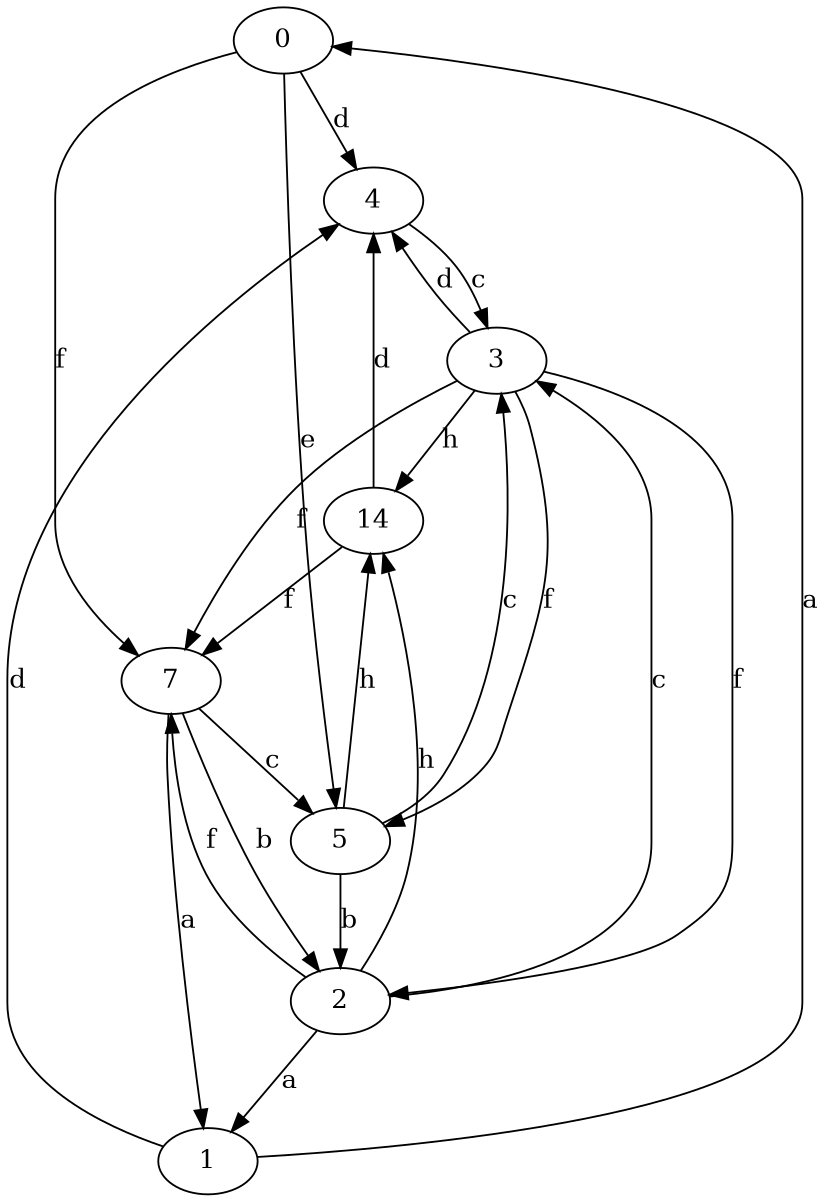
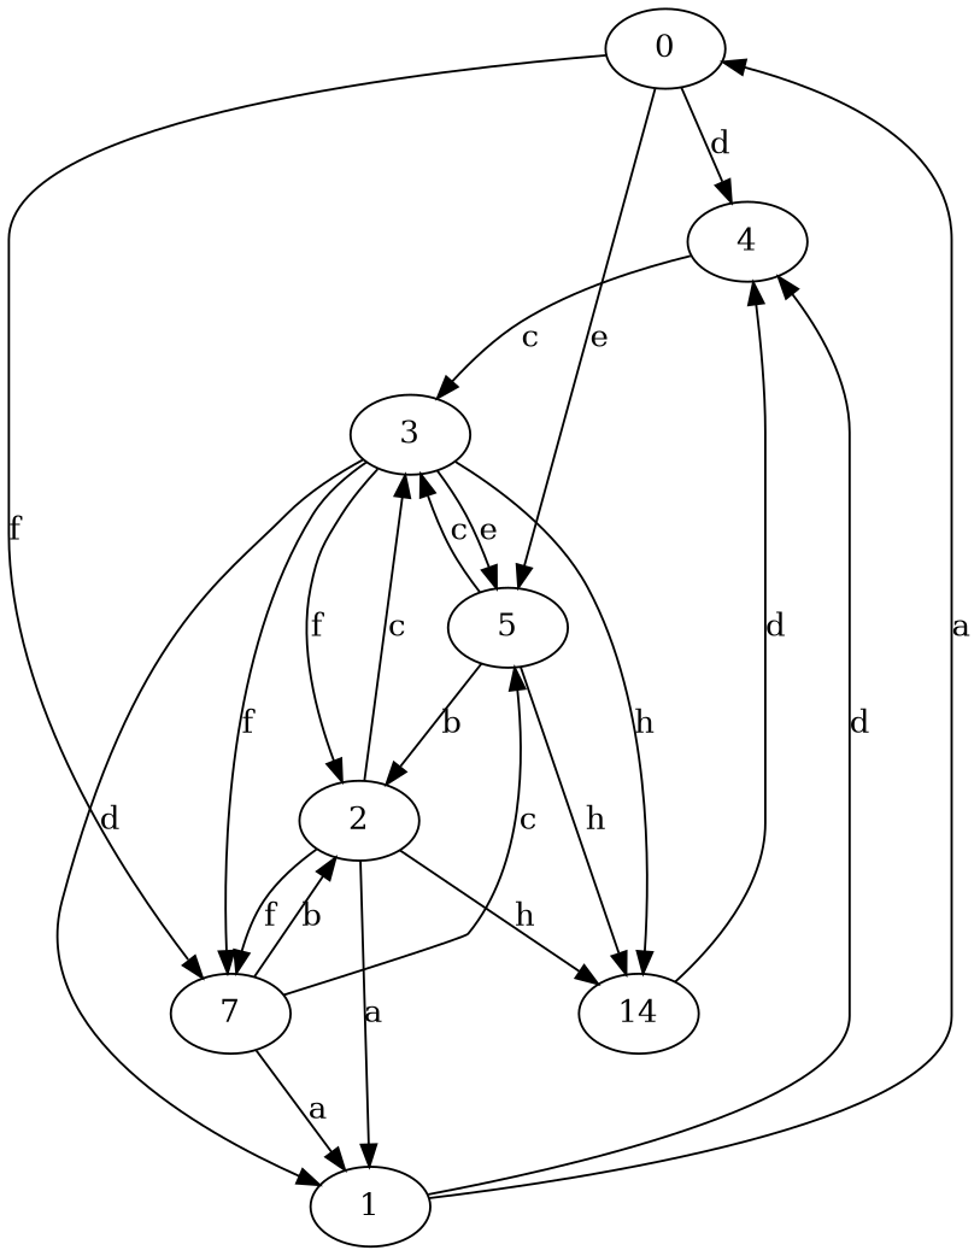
  strict digraph {
    0
    4
    5
    7
    3
    2
    n7 [label=14]
    1
    0 -> 4 [label=d]
    0 -> 5 [label=e]
    0 -> 7 [label=f]
    4 -> 3 [label=c]
    5 -> 3 [label=c]
    5 -> 2 [label=b]
    5 -> n7 [label=h]
    7 -> 5 [label=c]
    7 -> 2 [label=b]
    7 -> 1 [label=a]
-   3 -> 4 [label=d]
-   3 -> 5 [label=f]
+   3 -> 1 [label=d]
+   3 -> 5 [label=e]
    3 -> 7 [label=f]
    3 -> 2 [label=f]
    3 -> n7 [label=h]
    2 -> 7 [label=f]
    2 -> 3 [label=c]
    2 -> n7 [label=h]
    2 -> 1 [label=a]
    n7 -> 4 [label=d]
-   n7 -> 7 [label=f]
    1 -> 0 [label=a]
    1 -> 4 [label=d]
  }
